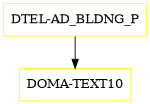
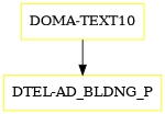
  digraph {
    node [color=yellow shape=box]
    "DTEL-AD_BLDNG_P"
    "DOMA-TEXT10"
-   "DTEL-AD_BLDNG_P" -> "DOMA-TEXT10"
+   "DOMA-TEXT10" -> "DTEL-AD_BLDNG_P"
  }
